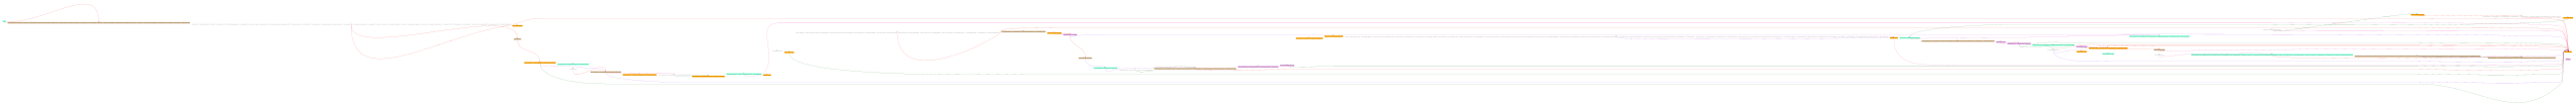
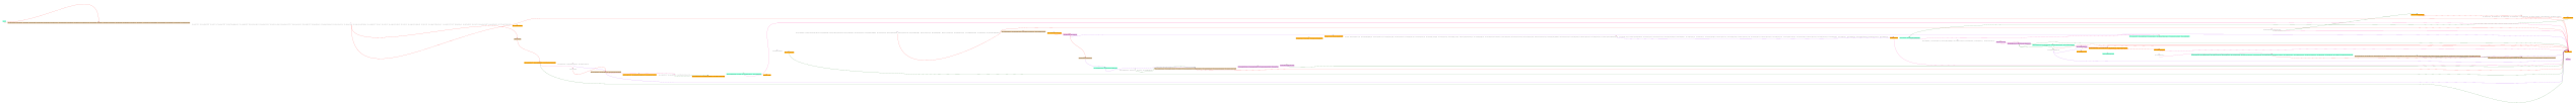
  digraph {
    fontname="IBM Plex Sans"
    rankdir=LR
    node [fillcolor=orange fontname="IBM Plex Sans" shape=record style=filled]
    edge [color=deeppink fontname="IBM Plex Sans" headport=n style=dashed tailport=s]
    BB_entry3 [fillcolor=aquamarine shape=none]
    n2 [fillcolor=tan label="{3591: constant[undefined,v1]|3592: vardecl['proto']|3593: vardecl['prop']|3594: vardecl['VERSION']|3595: vardecl['PERIOD']|3596: vardecl['BASE']|3597: vardecl['DOC_LABEL']|3598: vardecl['CSS_STAMP_EL']|3599: vardecl['NOOP']|3600: vardecl['SLICE']|3601: vardecl['APPLY_TO_AUTH']|3602: vardecl['hasWin']|3603: vardecl['win']|3604: vardecl['doc']|3605: vardecl['docEl']|3606: vardecl['docClass']|3607: vardecl['instances']|3608: vardecl['time']|3609: vardecl['add']|3610: vardecl['remove']|3611: vardecl['handleReady']|3612: vardecl['handleLoad']|3613: vardecl['getLoader']|3614: vardecl['clobber']|3615: vardecl['ALREADY_DONE']}"]
    n3 [fillcolor=white label="{3616: constant[\"3.18.1\",v2]|3617: write-variable[v2,'VERSION']*|3618: constant[\".\",v3]|3619: write-variable[v3,'PERIOD']*|3620: constant[\"http://yui.yahooapis.com/\",v4]|3621: write-variable[v4,'BASE']*|3622: constant[\"yui3-js-enabled\",v5]|3623: write-variable[v5,'DOC_LABEL']*|3624: constant[\"yui3-css-stamp\",v6]|3625: write-variable[v6,'CSS_STAMP_EL']*|3626: function-expr[function ( ),v7]|3627: write-variable[v7,'NOOP']*|3628: read-variable['Array',v10,-]|3629: read-property[v10,'prototype',v9]|3630: \<variable-non-null-undef\>['Array']|3631: read-property[v9,'slice',v8]|3632: \<property-non-null-undef\>[v10,'prototype']|3633: write-variable[v8,'SLICE']*|3634: new[v11]|3635: constant[1.0,v12]|3636: write-property[v11,'io.xdrReady',v12]|3637: constant[1.0,v13]|3638: write-property[v11,'io.xdrResponse',v13]|3639: constant[1.0,v14]|3640: write-property[v11,'SWF.eventHandler',v14]|3641: write-variable[v11,'APPLY_TO_AUTH']*|3642: typeof['window',v16]|3643: constant[\"undefined\",v17]|3644: !=[v16,v17,v15]|3645: write-variable[v15,'hasWin']*|3646: read-variable['hasWin',v19,-]|3647: if[v19](true-block:992,false-block:993)}"]
    n4 [label="{3648: read-variable['window',v18,-]}"]
    n5 [fillcolor=tan label="{3649: constant[null,v18]}"]
    n6 [label="{3856: exceptional-return}"]
    n7 [label="{3650: write-variable[v18,'win']*|3651: read-variable['hasWin',v21,-]|3652: if[v21](true-block:995,false-block:996)}"]
-   n8 [fillcolor=aquamarine label="{3653: read-variable['win',v22,-]|3654: read-property[v22,'document',v20]|3655: \<variable-non-null-undef\>['win']}"]
+   n8 [fillcolor=white label="{3653: read-variable['win',v22,-]|3654: read-property[v22,'document',v20]|3655: \<variable-non-null-undef\>['win']}"]
    n9 [fillcolor=white label="{3656: constant[null,v20]}"]
    n10 [fillcolor=tan label="{3657: write-variable[v20,'doc']*|3658: read-variable['doc',v22,-]|3659: if[v22](true-block:998,false-block:999)}"]
    n11 [fillcolor=white label="{3663: write-variable[v22,'docEl']*|3664: read-variable['docEl',v23,-]|3665: if[v23](true-block:1000,false-block:1001)}"]
    n12 [label="{3660: read-variable['doc',v23,-]|3661: read-property[v23,'documentElement',v22]|3662: \<variable-non-null-undef\>['doc']}"]
    n13 [fillcolor=aquamarine label="{3669: write-variable[v23,'docClass']*|3670: new[v24]|3671: write-variable[v24,'instances']*|3672: read-variable['Date',v28,-]}"]
    n14 [label="{3666: read-variable['docEl',v24,-]|3667: read-property[v24,'className',v23]|3668: \<variable-non-null-undef\>['docEl']}"]
    n15 [label="{3673: construct [-,v28,v27]}"]
    n16 [fillcolor=white label="{3674: read-property[v27,'getTime',-]}"]
    n17 [label="{3675: call-null [v27,'getTime',v25]}"]
    n18 [fillcolor=white label="{3676: write-variable[v25,'time']*|3677: function-expr[function ( el type fn capture ),v29]|3678: write-variable[v29,'add']*|3679: function-expr[function ( el type fn capture ),v30]|3680: write-variable[v30,'remove']*|3681: function-expr[function ( ),v31]|3682: write-variable[v31,'handleReady']*|3683: function-expr[function ( ),v32]|3684: write-variable[v32,'handleLoad']*|3685: function-expr[function ( Y o ),v33]|3686: write-variable[v33,'getLoader']*|3687: function-expr[function ( r s ),v34]|3688: write-variable[v34,'clobber']*|3689: new[v35]|3690: constant[true,v36]|3691: write-property[v35,'success',v36]|3692: write-variable[v35,'ALREADY_DONE']*|3693: read-variable['docEl',v37,-]|3694: if[v37](true-block:1006,false-block:1009)}"]
    n19 [fillcolor=tan label="{3702: if[v37](true-block:1010,false-block:1013)}"]
    n20 [fillcolor=tan label="{3695: read-variable['docClass',v41,-]|3696: read-property[v41,'indexOf',-]|3697: \<variable-non-null-undef\>['docClass']|3698: read-variable['DOC_LABEL',v42,-]}"]
    n21 [fillcolor=aquamarine label="{3703: read-variable['docClass',v38,-]|3704: if[v38](true-block:1011,false-block:1012)}"]
    n22 [fillcolor=plum label="{3717: read-variable['VERSION',v42,-]|3718: read-property[v42,'indexOf',-]|3719: \<variable-non-null-undef\>['VERSION']|3720: constant[\"@\",v43]}"]
    n23 [label="{3699: call-docClass.indexOf [v41,'indexOf',v42,v38]}"]
    n24 [fillcolor=white label="{3705: read-variable['docClass',v40,-]|3706: constant[\" \",v41]|3707: +[v40,v41,v39]|3708: write-variable[v39,'docClass']*}"]
    n25 [fillcolor=tan label="{3709: read-variable['docClass',v40,-]|3710: read-variable['DOC_LABEL',v41,-]|3711: +[v40,v41,v39]|3712: write-variable[v39,'docClass']*|3713: read-variable['docEl',v43,-]|3714: read-variable['docClass',v42,-]|3715: write-property[v43,'className',v42]|3716: \<variable-non-null-undef\>['docEl']*}"]
    n26 [fillcolor=plum label="{3721: call-VERSION.indexOf [v42,'indexOf',v43,v39]}"]
    n27 [fillcolor=plum label="{3700: constant[-1.0,v39]|3701: ==[v38,v39,v37]}"]
    n28 [label="{3722: constant[-1.0,v40]|3723: \>[v39,v40,v38]|3724: if[v38](true-block:1016,false-block:1017)}"]
    n29 [label="{3725: constant[\"3.5.0\",v44]|3726: write-variable[v44,'VERSION']*}"]
    n30 [fillcolor=white label="{3727: new[v44]|3728: function-expr[function ( o ),v45]|3729: write-property[v44,'applyConfig',v45]|3730: function-expr[function ( o ),v46]|3731: write-property[v44,'_config',v46]|3732: function-expr[function ( ),v47]|3733: write-property[v44,'_init',v47]|3734: function-expr[function ( ),v48]|3735: write-property[v44,'_afterConfig',v48]|3736: function-expr[function ( ),v49]|3737: write-property[v44,'_setup',v49]|3738: function-expr[function ( id method args ),v50]|3739: write-property[v44,'applyTo',v50]|3740: function-expr[function ( name fn version details ),v51]|3741: write-property[v44,'add',v51]|3742: function-expr[function ( r moot ),v52]|3743: write-property[v44,'_attach',v52]|3744: function-expr[function ( cb until ),v53]|3745: write-property[v44,'_delayCallback',v53]|3746: function-expr[function ( ),v54]|3747: write-property[v44,'use',v54]|3748: function-expr[function ( ),v55]|3749: write-property[v44,'require',v55]|3750: function-expr[function ( callback response args ),v56]|3751: write-property[v44,'_notify',v56]|3752: function-expr[function ( args callback ),v57]|3753: write-property[v44,'_use',v57]|3754: function-expr[function ( ),v58]|3755: write-property[v44,'namespace',v58]|3756: read-variable['NOOP',v59,-]|3757: write-property[v44,'log',v59]|3758: read-variable['NOOP',v60,-]|3759: write-property[v44,'message',v60]|3760: function-expr[function ( o ),v61]|3761: write-property[v44,'dump',v61]|3762: function-expr[function ( msg e src ),v62]|3763: write-property[v44,'error',v62]|3764: function-expr[function ( pre ),v63]|3765: write-property[v44,'guid',v63]|3766: function-expr[function ( o readOnly ),v64]|3767: write-property[v44,'stamp',v64]|3768: function-expr[function ( ),v65]|3769: write-property[v44,'destroy',v65]|3770: write-variable[v44,'proto']*|3771: read-variable['YUI',v67,-]|3772: read-variable['proto',v66,-]|3773: write-property[v67,'prototype',v66]|3774: \<variable-non-null-undef\>['YUI']*|3775: read-variable['proto',v69,-]}"]
    n31 [label="{3776: begin-for-in[v69,v70]}"]
    n32 [fillcolor=aquamarine label="{3777: has-next[v70,v71]|3778: if[v71](true-block:1020,false-block:1025)}"]
    n33 [fillcolor=aquamarine label="{3779: next-property[v70,v72]|3780: write-variable[v72,'prop']|3781: read-variable['proto',v75,-]|3782: read-property[v75,'hasOwnProperty',-]|3783: \<variable-non-null-undef\>['proto']|3784: read-variable['prop',v76,-]}"]
-   n34 [fillcolor=tan label="{3796: read-variable['YUI',v74,-]|3797: function-expr[function ( o ),v73]|3798: write-property[v74,'applyConfig',v73]|3799: \<variable-non-null-undef\>['YUI']*|3800: read-variable['YUI',v76,-]|3801: read-property[v76,'_init',-]|3802: \<variable-non-null-undef\>['YUI']}"]
+   n34 [fillcolor=white label="{3796: read-variable['YUI',v74,-]|3797: function-expr[function ( o ),v73]|3798: write-property[v74,'applyConfig',v73]|3799: \<variable-non-null-undef\>['YUI']*|3800: read-variable['YUI',v76,-]|3801: read-property[v76,'_init',-]|3802: \<variable-non-null-undef\>['YUI']}"]
    n35 [fillcolor=white label="{3785: call-proto.hasOwnProperty [v75,'hasOwnProperty',v76,v73]}"]
    n36 [fillcolor=plum label="{3803: call-YUI._init [v76,'_init',-]*}"]
    n37 [label="{3786: if[v73](true-block:1023,false-block:1024)}"]
    n38 [fillcolor=plum label="{3804: read-variable['hasWin',v77,-]|3805: if[v77](true-block:1028,false-block:1029)}"]
    n39 [fillcolor=white label="{3787: read-variable['YUI',v78,-]|3788: read-variable['prop',v79,-]|3789: read-variable['proto',v80,-]|3790: read-variable['prop',v81,-]|3791: read-property[v80,v81,v77]|3792: \<variable-non-null-undef\>['proto']|3793: write-property[v78,v79,v77]|3794: \<variable-non-null-undef\>['YUI']*}"]
    n40 [label="{3795: end-for-in(begin-node:3776)}"]
    n41 [fillcolor=aquamarine label="{3806: read-variable['add',v79,v78]|3807: read-variable['doc',v80,-]|3808: constant[\"DOMContentLoaded\",v81]|3809: read-variable['handleReady',v82,-]}"]
    n42 [fillcolor=white label="{3810: read-variable['handleReady',v79,v78]}"]
    n43 [fillcolor=plum label="{3811: call-add [v78,v79,v80,v81,v82,-]*}"]
    n44 [label="{3817: call-handleReady [v78,v79,-]*}"]
    n45 [label="{3812: read-variable['add',v84,v83]|3813: read-variable['window',v85,-]|3814: constant[\"load\",v86]|3815: read-variable['handleLoad',v87,-]}"]
    n46 [fillcolor=aquamarine label="{3818: read-variable['handleLoad',v81,v80]}"]
-   n47 [fillcolor=tan label="{3816: call-add [v83,v84,v85,v86,v87,-]*}"]
+   n47 [label="{3816: call-add [v83,v84,v85,v86,v87,-]*}"]
    n48 [fillcolor=white label="{3819: call-handleLoad [v80,v81,-]*}"]
    n49 [fillcolor=aquamarine label="{3820: read-variable['YUI',v80,-]|3821: read-property[v80,'Env',v79]|3822: \<variable-non-null-undef\>['YUI']|3823: read-variable['add',v78,-]|3824: write-property[v79,'add',v78]|3825: \<property-non-null-undef\>[v80,'Env']*|3826: read-variable['YUI',v83,-]|3827: read-property[v83,'Env',v82]|3828: \<variable-non-null-undef\>['YUI']|3829: read-variable['remove',v81,-]|3830: write-property[v82,'remove',v81]|3831: \<property-non-null-undef\>[v83,'Env']*|3832: typeof['exports',v85]|3833: constant[\"object\",v86]|3834: ==[v85,v86,v84]|3835: if[v84](true-block:1037,false-block:1038)}"]
    n50 [fillcolor=tan label="{3836: read-variable['exports',v88,-]|3837: read-variable['YUI',v87,-]|3838: write-property[v88,'YUI',v87]|3839: \<variable-non-null-undef\>['exports']*|3840: read-variable['YUI',v90,-]|3841: function-expr[function ( fn ),v89]|3842: write-property[v90,'setLoadHook',v89]|3843: \<variable-non-null-undef\>['YUI']*|3844: read-variable['YUI',v92,-]|3845: constant[null,v91]|3846: write-property[v92,'_getLoadHook',v91]|3847: \<variable-non-null-undef\>['YUI']*}"]
    n51 [fillcolor=tan label="{3848: read-variable['YUI',v90,-]|3849: read-property[v90,'Env',v88]|3850: \<variable-non-null-undef\>['YUI']|3851: read-variable['VERSION',v89,-]|3852: new[v87]|3853: write-property[v88,v89,v87]|3854: \<property-non-null-undef\>[v90,'Env']*}"]
    n52 [fillcolor=plum label="{3855: return[v1]}"]
    BB_entry3 -> n2 [color=red headlabel="    990" style=bold]
    n2 -> n3 [headlabel="      991"]
    n3 -> n4 [color=darkgreen headlabel="      992"]
    n3 -> n5 [color=red headlabel="      993" style=bold]
    n3 -> n6 [color=red headlabel="      1040" style=bold]
    n4 -> n6
    n4 -> n7 [color=purple headlabel="      994"]
    n5 -> n7 [color=red style=bold]
    n7 -> n6 [color=darkgreen style=bold]
    n7 -> n8 [headlabel="      995"]
    n7 -> n9 [headlabel="      996" style=bold]
    n8 -> n6
    n8 -> n10 [color=purple headlabel="      997" style=bold]
    n9 -> n10 [color=red style=bold]
    n10 -> n6 [color=purple style=bold]
    n10 -> n11 [headlabel="      999" style=bold]
    n10 -> n12 [headlabel="      998"]
    n11 -> n6 [color=purple]
    n11 -> n13 [color=red headlabel="      1001"]
    n11 -> n14 [color=darkgreen headlabel="      1000" style=bold]
    n12 -> n6 [color=purple]
    n12 -> n11
    n13 -> n6 [style=bold]
    n13 -> n15 [headlabel="      1002"]
    n14 -> n6 [color=purple]
    n14 -> n13 [color=darkgreen]
    n15 -> n6 [color=purple]
    n15 -> n16 [color=purple headlabel="      1003"]
    n16 -> n6 [color=purple]
    n16 -> n17 [color=purple headlabel="      1004"]
    n17 -> n6 [color=darkgreen style=bold]
    n17 -> n18 [color=purple headlabel="      1005"]
    n18 -> n6 [color=red style=bold]
    n18 -> n19 [color=darkgreen headlabel="      1009"]
    n18 -> n20 [color=red headlabel="      1006"]
    n19 -> n21 [color=purple headlabel="      1010" style=bold]
    n19 -> n22 [color=darkgreen headlabel="      1013"]
    n20 -> n6 [color=purple]
    n20 -> n23 [headlabel="      1007"]
    n21 -> n6 [color=red]
    n21 -> n24 [color=darkgreen headlabel="      1011"]
    n21 -> n25 [color=purple headlabel="      1012" style=bold]
    n22 -> n6 [color=purple]
    n22 -> n26 [color=darkgreen headlabel="      1014"]
    n23 -> n6 [color=purple]
    n23 -> n27 [color=red headlabel="      1008" style=bold]
    n24 -> n6
    n24 -> n25 [color=darkgreen style=bold]
    n25 -> n6 [color=red style=bold]
    n25 -> n22
    n26 -> n6 [color=darkgreen style=bold]
    n26 -> n28 [color=red headlabel="      1015"]
    n27 -> n6 [color=purple style=bold]
    n27 -> n19 [color=red style=bold]
    n28 -> n6
    n28 -> n29 [color=darkgreen headlabel="      1016"]
    n28 -> n30 [color=red headlabel="      1017"]
    n29 -> n30
    n30 -> n6 [color=red]
    n30 -> n31 [color=purple headlabel="      1018" style=bold]
    n31 -> n6 [style=bold]
    n31 -> n32 [color=purple headlabel="      1019"]
    n32 -> n33 [headlabel="      1020" style=bold]
    n32 -> n34 [color=purple headlabel="      1025"]
    n33 -> n6 [color=red]
    n33 -> n35 [headlabel="      1021"]
    n34 -> n6 [color=purple]
    n34 -> n36 [color=red headlabel="      1026"]
    n35 -> n6 [style=bold]
    n35 -> n37 [color=darkgreen headlabel="      1022" style=bold]
    n36 -> n6
    n36 -> n38 [headlabel="      1027" style=bold]
    n37 -> n39 [color=red headlabel="      1023" style=bold]
    n37 -> n40 [headlabel="      1024"]
    n38 -> n6 [color=darkgreen style=bold]
    n38 -> n41 [headlabel="      1028"]
    n38 -> n42 [color=darkgreen headlabel="      1029" style=bold]
    n39 -> n6 [color=red style=bold]
    n39 -> n40
    n40 -> n32 [color=darkgreen style=bold]
    n41 -> n6 [color=red style=bold]
    n41 -> n43 [color=red headlabel="      1030"]
    n42 -> n6 [color=purple style=bold]
    n42 -> n44 [color=purple headlabel="      1033" style=bold]
    n43 -> n6 [color=red style=bold]
    n43 -> n45 [color=purple headlabel="      1031" style=bold]
    n44 -> n6 [color=darkgreen]
    n44 -> n46 [headlabel="      1034"]
    n45 -> n6 [color=purple]
    n45 -> n47 [color=red headlabel="      1032" style=bold]
    n46 -> n6
    n46 -> n48 [headlabel="      1035"]
    n47 -> n6 [style=bold]
    n47 -> n49 [color=red headlabel="      1036"]
    n48 -> n6 [color=red]
    n48 -> n49 [style=bold]
    n49 -> n6 [color=red]
    n49 -> n50 [color=darkgreen headlabel="      1037"]
    n49 -> n51 [color=red headlabel="      1038" style=bold]
    n50 -> n6 [color=purple style=bold]
    n50 -> n51 [color=darkgreen style=bold]
    n51 -> n6 [color=darkgreen]
    n51 -> n52 [color=red headlabel="      1039"]
  }
